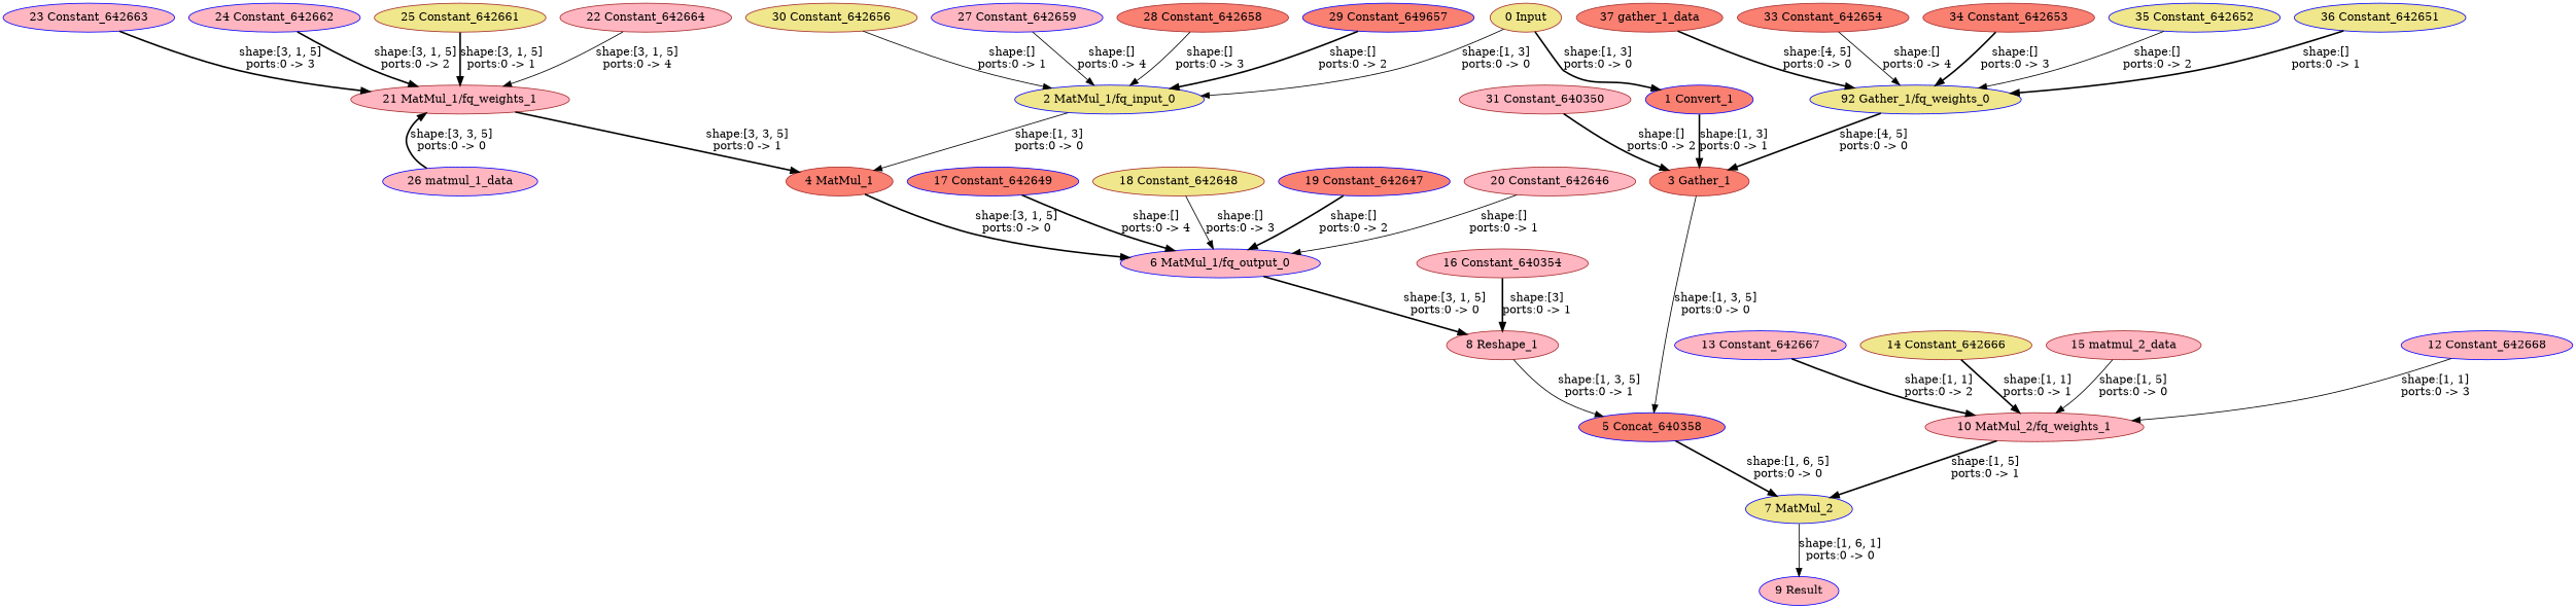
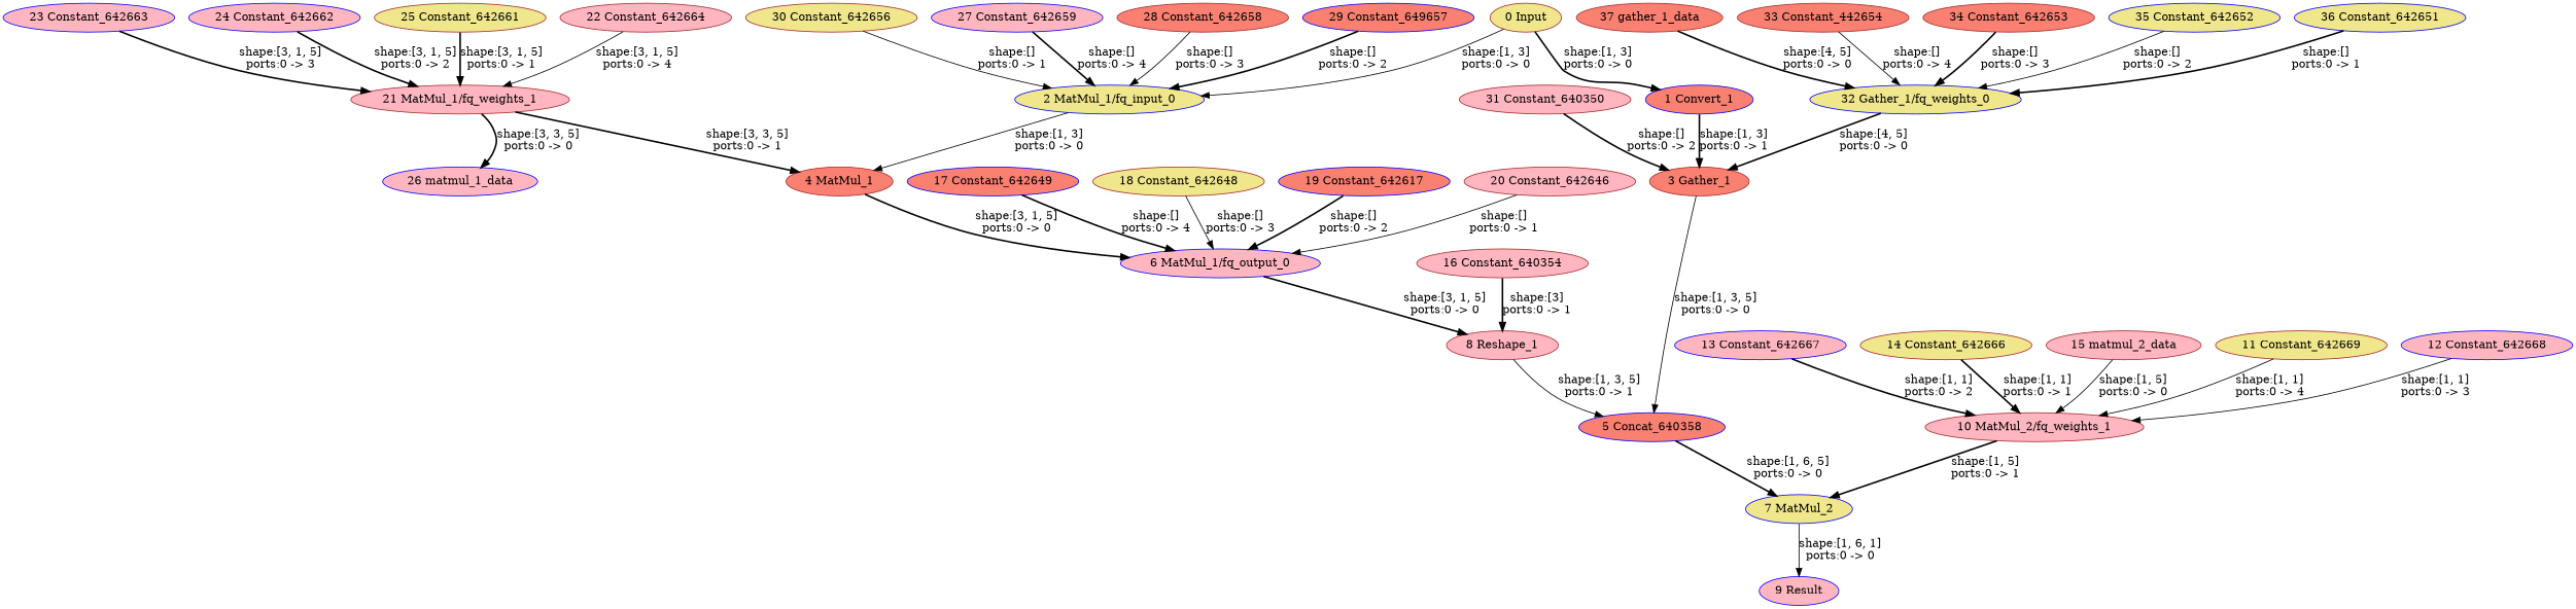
  strict digraph {
    node [color=brown fillcolor=lightpink style=filled type=Constant]
    edge [style=bold]
    "0 Input" [fillcolor=khaki type=Parameter]
    "1 Convert_1" [color=blue fillcolor=salmon type=Convert]
    "2 MatMul_1/fq_input_0" [color=blue fillcolor=khaki type=FakeQuantize]
    "3 Gather_1" [fillcolor=salmon type=Gather]
    "4 MatMul_1" [fillcolor=salmon type=MatMul]
    "5 Concat_640358" [color=blue fillcolor=salmon type=Concat]
    "6 MatMul_1/fq_output_0" [color=blue type=FakeQuantize]
    "7 MatMul_2" [color=blue fillcolor=khaki type=MatMul]
    "8 Reshape_1" [type=Reshape]
    "9 Result" [color=blue type=Result]
    "10 MatMul_2/fq_weights_1" [type=FakeQuantize]
+   "11 Constant_642669" [fillcolor=khaki]
    "12 Constant_642668" [color=blue]
    "13 Constant_642667" [color=blue]
    "14 Constant_642666" [fillcolor=khaki]
    "15 matmul_2_data"
    "16 Constant_640354"
    "17 Constant_642649" [color=blue fillcolor=salmon]
    "18 Constant_642648" [fillcolor=khaki]
-   "19 Constant_642647" [color=blue fillcolor=salmon]
+   "19 Constant_642647" [color=blue fillcolor=salmon label="19 Constant_642617"]
    "20 Constant_642646"
    "21 MatMul_1/fq_weights_1" [type=FakeQuantize]
    "22 Constant_642664"
    "23 Constant_642663" [color=blue]
    "24 Constant_642662" [color=blue]
    "25 Constant_642661" [fillcolor=khaki]
    "26 matmul_1_data" [color=blue]
    "27 Constant_642659" [color=blue]
    "28 Constant_642658" [fillcolor=salmon]
    n30 [color=blue fillcolor=salmon label="29 Constant_649657"]
    "30 Constant_642656" [fillcolor=khaki]
    "31 Constant_640350"
-   "32 Gather_1/fq_weights_0" [color=blue fillcolor=khaki type=FakeQuantize label="92 Gather_1/fq_weights_0"]
-   "33 Constant_642654" [fillcolor=salmon]
+   "32 Gather_1/fq_weights_0" [color=blue fillcolor=khaki type=FakeQuantize]
+   "33 Constant_642654" [fillcolor=salmon label="33 Constant_442654"]
    "34 Constant_642653" [fillcolor=salmon]
    "35 Constant_642652" [color=blue fillcolor=khaki]
    "36 Constant_642651" [color=blue fillcolor=khaki]
    "37 gather_1_data" [fillcolor=salmon]
    "0 Input" -> "1 Convert_1" [label="shape:[1, 3]\nports:0 -> 0"]
    "0 Input" -> "2 MatMul_1/fq_input_0" [label="shape:[1, 3]\nports:0 -> 0" style=solid]
    "1 Convert_1" -> "3 Gather_1" [label="shape:[1, 3]\nports:0 -> 1"]
    "2 MatMul_1/fq_input_0" -> "4 MatMul_1" [label="shape:[1, 3]\nports:0 -> 0" style=solid]
    "3 Gather_1" -> "5 Concat_640358" [label="shape:[1, 3, 5]\nports:0 -> 0" style=solid]
    "4 MatMul_1" -> "6 MatMul_1/fq_output_0" [label="shape:[3, 1, 5]\nports:0 -> 0"]
    "5 Concat_640358" -> "7 MatMul_2" [label="shape:[1, 6, 5]\nports:0 -> 0"]
    "6 MatMul_1/fq_output_0" -> "8 Reshape_1" [label="shape:[3, 1, 5]\nports:0 -> 0"]
    "7 MatMul_2" -> "9 Result" [label="shape:[1, 6, 1]\nports:0 -> 0" style=solid]
    "8 Reshape_1" -> "5 Concat_640358" [label="shape:[1, 3, 5]\nports:0 -> 1" style=solid]
    "10 MatMul_2/fq_weights_1" -> "7 MatMul_2" [label="shape:[1, 5]\nports:0 -> 1"]
+   "11 Constant_642669" -> "10 MatMul_2/fq_weights_1" [label="shape:[1, 1]\nports:0 -> 4" style=solid]
    "12 Constant_642668" -> "10 MatMul_2/fq_weights_1" [label="shape:[1, 1]\nports:0 -> 3" style=solid]
    "13 Constant_642667" -> "10 MatMul_2/fq_weights_1" [label="shape:[1, 1]\nports:0 -> 2"]
    "14 Constant_642666" -> "10 MatMul_2/fq_weights_1" [label="shape:[1, 1]\nports:0 -> 1"]
    "15 matmul_2_data" -> "10 MatMul_2/fq_weights_1" [label="shape:[1, 5]\nports:0 -> 0" style=solid]
    "16 Constant_640354" -> "8 Reshape_1" [label="shape:[3]\nports:0 -> 1"]
    "17 Constant_642649" -> "6 MatMul_1/fq_output_0" [label="shape:[]\nports:0 -> 4"]
    "18 Constant_642648" -> "6 MatMul_1/fq_output_0" [label="shape:[]\nports:0 -> 3" style=solid]
    "19 Constant_642647" -> "6 MatMul_1/fq_output_0" [label="shape:[]\nports:0 -> 2"]
    "20 Constant_642646" -> "6 MatMul_1/fq_output_0" [label="shape:[]\nports:0 -> 1" style=solid]
    "21 MatMul_1/fq_weights_1" -> "4 MatMul_1" [label="shape:[3, 3, 5]\nports:0 -> 1"]
    "22 Constant_642664" -> "21 MatMul_1/fq_weights_1" [label="shape:[3, 1, 5]\nports:0 -> 4" style=solid]
    "23 Constant_642663" -> "21 MatMul_1/fq_weights_1" [label="shape:[3, 1, 5]\nports:0 -> 3"]
    "24 Constant_642662" -> "21 MatMul_1/fq_weights_1" [label="shape:[3, 1, 5]\nports:0 -> 2"]
    "25 Constant_642661" -> "21 MatMul_1/fq_weights_1" [label="shape:[3, 1, 5]\nports:0 -> 1"]
-   "26 matmul_1_data" -> "21 MatMul_1/fq_weights_1" [label="shape:[3, 3, 5]\nports:0 -> 0"]
-   "27 Constant_642659" -> "2 MatMul_1/fq_input_0" [label="shape:[]\nports:0 -> 4" style=solid]
+   "21 MatMul_1/fq_weights_1" -> "26 matmul_1_data" [label="shape:[3, 3, 5]\nports:0 -> 0"]
+   "27 Constant_642659" -> "2 MatMul_1/fq_input_0" [label="shape:[]\nports:0 -> 4"]
    "28 Constant_642658" -> "2 MatMul_1/fq_input_0" [label="shape:[]\nports:0 -> 3" style=solid]
    n30 -> "2 MatMul_1/fq_input_0" [label="shape:[]\nports:0 -> 2"]
    "30 Constant_642656" -> "2 MatMul_1/fq_input_0" [label="shape:[]\nports:0 -> 1" style=solid]
    "31 Constant_640350" -> "3 Gather_1" [label="shape:[]\nports:0 -> 2"]
    "32 Gather_1/fq_weights_0" -> "3 Gather_1" [label="shape:[4, 5]\nports:0 -> 0"]
    "33 Constant_642654" -> "32 Gather_1/fq_weights_0" [label="shape:[]\nports:0 -> 4" style=solid]
    "34 Constant_642653" -> "32 Gather_1/fq_weights_0" [label="shape:[]\nports:0 -> 3"]
    "35 Constant_642652" -> "32 Gather_1/fq_weights_0" [label="shape:[]\nports:0 -> 2" style=solid]
    "36 Constant_642651" -> "32 Gather_1/fq_weights_0" [label="shape:[]\nports:0 -> 1"]
    "37 gather_1_data" -> "32 Gather_1/fq_weights_0" [label="shape:[4, 5]\nports:0 -> 0"]
  }
